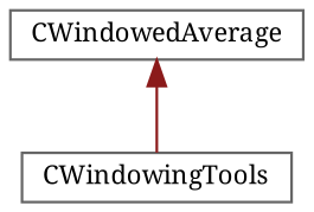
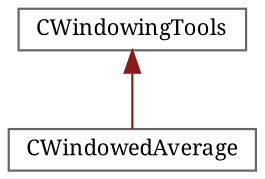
  digraph {
    rankdir=TB
    fontname="Noto Serif"
    node [color=grey40 fillcolor=white fontname="Noto Serif" fontsize=10 shape=box style=filled]
    n1 [height=0.2 label=CWindowingTools width=0.4]
    n2 [height=0.2 label=CWindowedAverage width=0.4]
-   n2 -> n1 [color=firebrick4 dir=back fontname="Noto Serif" fontsize=10 labelfontname=Helvetica labelfontsize=10 style=solid]
+   n1 -> n2 [color=firebrick4 dir=back fontname="Noto Serif" fontsize=10 labelfontname=Helvetica labelfontsize=10 style=solid]
  }
